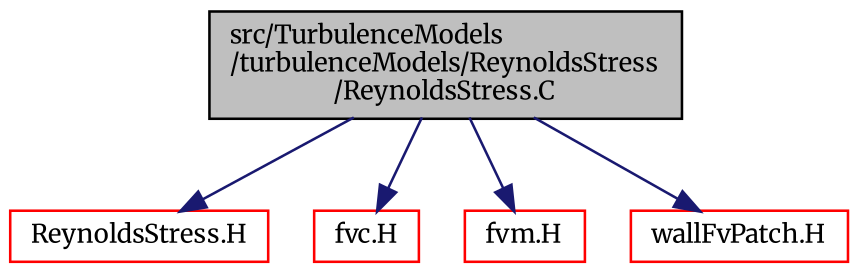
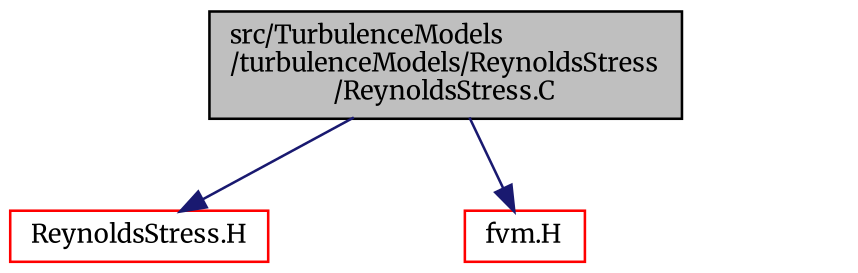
  digraph {
    fontname=Merriweather
    node [color=red fontname=Merriweather fontsize=10 shape=record]
    edge [color=midnightblue fontname=Merriweather fontsize=10 labelfontname=FreeSans labelfontsize=10 style=solid]
    n1 [color=black fillcolor=grey75 fontcolor=black height=0.2 label="src/TurbulenceModels\l/turbulenceModels/ReynoldsStress\l/ReynoldsStress.C" style=filled width=0.4]
    n2 [height=0.2 label="ReynoldsStress.H" width=0.4]
-   n3 [height=0.2 label="fvc.H" width=0.4]
    n4 [height=0.2 label="fvm.H" width=0.4]
-   n5 [height=0.2 label="wallFvPatch.H" width=0.4]
    n1 -> n2
-   n1 -> n3
    n1 -> n4
-   n1 -> n5
  }
